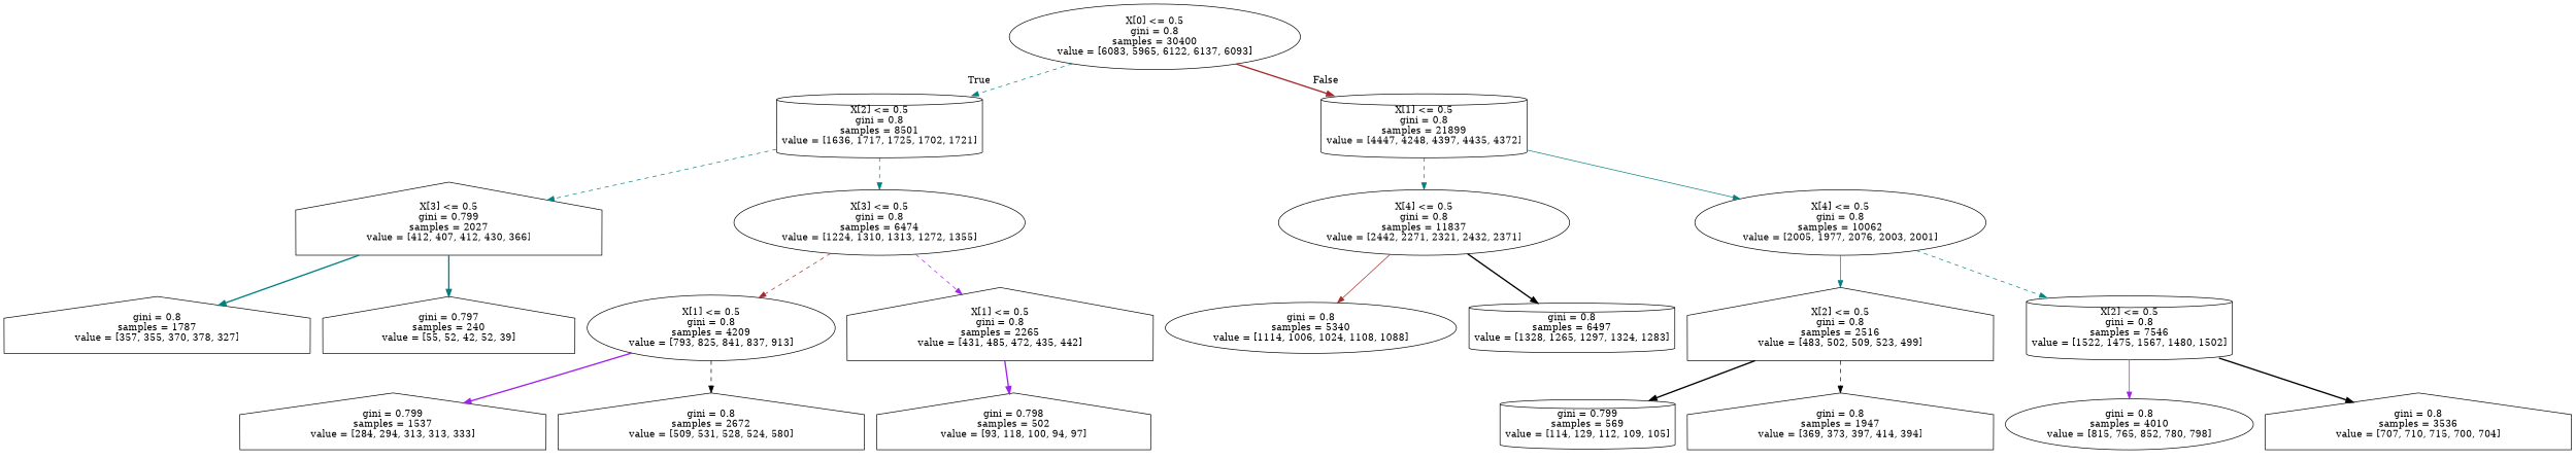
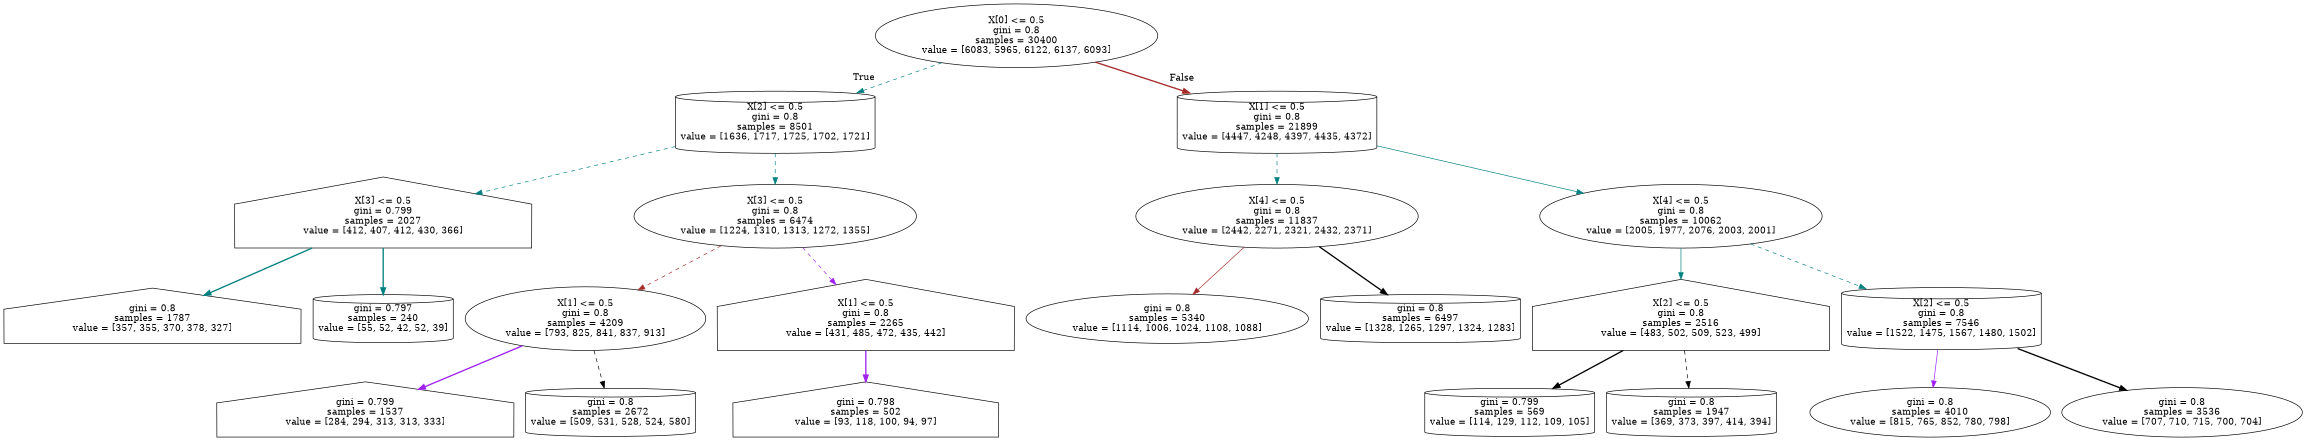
  digraph {
    node [shape=house]
    edge [color=teal style=dashed]
    n1 [label="X[0] <= 0.5\ngini = 0.8\nsamples = 30400\nvalue = [6083, 5965, 6122, 6137, 6093]" shape=ellipse]
    n2 [label="X[2] <= 0.5\ngini = 0.8\nsamples = 8501\nvalue = [1636, 1717, 1725, 1702, 1721]" shape=cylinder]
    n3 [label="X[1] <= 0.5\ngini = 0.8\nsamples = 21899\nvalue = [4447, 4248, 4397, 4435, 4372]" shape=cylinder]
    n4 [label="X[3] <= 0.5\ngini = 0.799\nsamples = 2027\nvalue = [412, 407, 412, 430, 366]"]
    n5 [label="X[3] <= 0.5\ngini = 0.8\nsamples = 6474\nvalue = [1224, 1310, 1313, 1272, 1355]" shape=ellipse]
    n6 [label="X[4] <= 0.5\ngini = 0.8\nsamples = 11837\nvalue = [2442, 2271, 2321, 2432, 2371]" shape=ellipse]
    n7 [label="X[4] <= 0.5\ngini = 0.8\nsamples = 10062\nvalue = [2005, 1977, 2076, 2003, 2001]" shape=ellipse]
    n8 [label="gini = 0.8\nsamples = 1787\nvalue = [357, 355, 370, 378, 327]"]
-   n9 [label="gini = 0.797\nsamples = 240\nvalue = [55, 52, 42, 52, 39]"]
+   n9 [label="gini = 0.797\nsamples = 240\nvalue = [55, 52, 42, 52, 39]" shape=cylinder]
    n10 [label="X[1] <= 0.5\ngini = 0.8\nsamples = 4209\nvalue = [793, 825, 841, 837, 913]" shape=ellipse]
    n11 [label="X[1] <= 0.5\ngini = 0.8\nsamples = 2265\nvalue = [431, 485, 472, 435, 442]"]
    n12 [label="gini = 0.799\nsamples = 1537\nvalue = [284, 294, 313, 313, 333]"]
-   n13 [label="gini = 0.8\nsamples = 2672\nvalue = [509, 531, 528, 524, 580]"]
+   n13 [label="gini = 0.8\nsamples = 2672\nvalue = [509, 531, 528, 524, 580]" shape=cylinder]
    n14 [label="gini = 0.798\nsamples = 502\nvalue = [93, 118, 100, 94, 97]"]
    n15 [label="gini = 0.8\nsamples = 5340\nvalue = [1114, 1006, 1024, 1108, 1088]" shape=ellipse]
    n16 [label="gini = 0.8\nsamples = 6497\nvalue = [1328, 1265, 1297, 1324, 1283]" shape=cylinder]
    n17 [label="X[2] <= 0.5\ngini = 0.8\nsamples = 2516\nvalue = [483, 502, 509, 523, 499]"]
    n18 [label="X[2] <= 0.5\ngini = 0.8\nsamples = 7546\nvalue = [1522, 1475, 1567, 1480, 1502]" shape=cylinder]
    n19 [label="gini = 0.799\nsamples = 569\nvalue = [114, 129, 112, 109, 105]" shape=cylinder]
-   n20 [label="gini = 0.8\nsamples = 1947\nvalue = [369, 373, 397, 414, 394]"]
+   n20 [label="gini = 0.8\nsamples = 1947\nvalue = [369, 373, 397, 414, 394]" shape=cylinder]
    n21 [label="gini = 0.8\nsamples = 4010\nvalue = [815, 765, 852, 780, 798]" shape=ellipse]
-   n22 [label="gini = 0.8\nsamples = 3536\nvalue = [707, 710, 715, 700, 704]"]
+   n22 [label="gini = 0.8\nsamples = 3536\nvalue = [707, 710, 715, 700, 704]" shape=ellipse]
    n1 -> n2 [headlabel=True labelangle=45 labeldistance=2.5]
    n1 -> n3 [color=brown headlabel=False labelangle=-45 labeldistance=2.5 style=bold]
    n2 -> n4
    n2 -> n5
    n3 -> n6
    n3 -> n7 [style=solid]
    n4 -> n8 [style=bold]
    n4 -> n9 [style=bold]
    n5 -> n10 [color=brown]
    n5 -> n11 [color=purple]
    n6 -> n15 [color=brown style=solid]
    n6 -> n16 [color=black style=bold]
    n7 -> n17 [style=solid]
    n7 -> n18
    n10 -> n12 [color=purple style=bold]
    n10 -> n13 [color=black]
    n11 -> n14 [color=purple style=bold]
    n17 -> n19 [color=black style=bold]
    n17 -> n20 [color=black]
    n18 -> n21 [color=purple style=solid]
    n18 -> n22 [color=black style=bold]
  }
